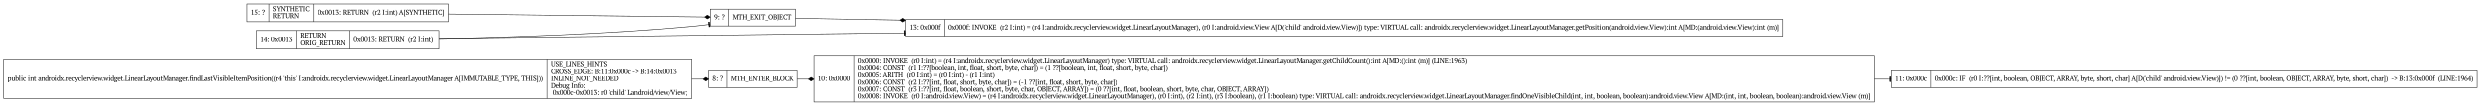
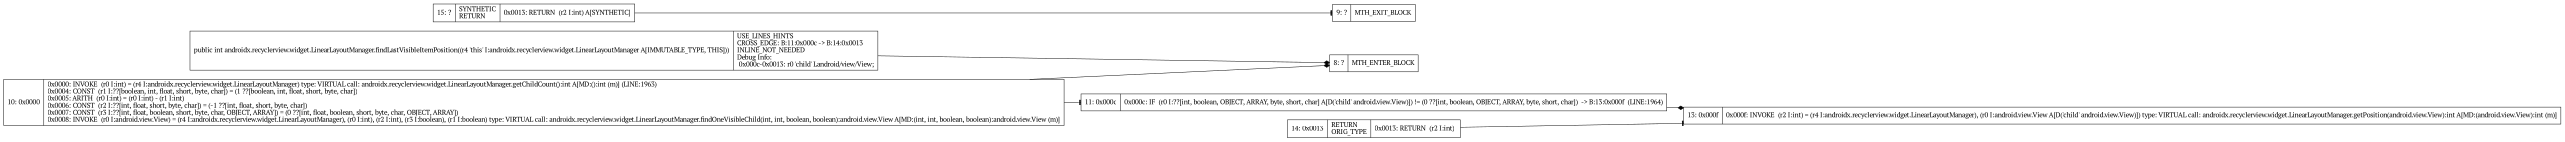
  digraph {
    fontname="PT Serif"
    rankdir=LR
    node [fontname="PT Serif" shape=record]
    edge [arrowhead=diamond fontname="PT Serif"]
    n1 [label="{8\:\ ?|MTH_ENTER_BLOCK\l}"]
    n2 [label="{10\:\ 0x0000|0x0000: INVOKE  (r0 I:int) = (r4 I:androidx.recyclerview.widget.LinearLayoutManager) type: VIRTUAL call: androidx.recyclerview.widget.LinearLayoutManager.getChildCount():int A[MD:():int (m)] (LINE:1963)\l0x0004: CONST  (r1 I:??[boolean, int, float, short, byte, char]) = (1 ??[boolean, int, float, short, byte, char]) \l0x0005: ARITH  (r0 I:int) = (r0 I:int) \- (r1 I:int) \l0x0006: CONST  (r2 I:??[int, float, short, byte, char]) = (\-1 ??[int, float, short, byte, char]) \l0x0007: CONST  (r3 I:??[int, float, boolean, short, byte, char, OBJECT, ARRAY]) = (0 ??[int, float, boolean, short, byte, char, OBJECT, ARRAY]) \l0x0008: INVOKE  (r0 I:android.view.View) = (r4 I:androidx.recyclerview.widget.LinearLayoutManager), (r0 I:int), (r2 I:int), (r3 I:boolean), (r1 I:boolean) type: VIRTUAL call: androidx.recyclerview.widget.LinearLayoutManager.findOneVisibleChild(int, int, boolean, boolean):android.view.View A[MD:(int, int, boolean, boolean):android.view.View (m)]\l}"]
    n3 [label="{11\:\ 0x000c|0x000c: IF  (r0 I:??[int, boolean, OBJECT, ARRAY, byte, short, char] A[D('child' android.view.View)]) != (0 ??[int, boolean, OBJECT, ARRAY, byte, short, char])  \-\> B:13:0x000f  (LINE:1964)\l}"]
    n4 [label="{13\:\ 0x000f|0x000f: INVOKE  (r2 I:int) = (r4 I:androidx.recyclerview.widget.LinearLayoutManager), (r0 I:android.view.View A[D('child' android.view.View)]) type: VIRTUAL call: androidx.recyclerview.widget.LinearLayoutManager.getPosition(android.view.View):int A[MD:(android.view.View):int (m)]\l}"]
    n5 [label="{15\:\ ?|SYNTHETIC\lRETURN\l|0x0013: RETURN  (r2 I:int) A[SYNTHETIC]\l}"]
-   n6 [label="{9\:\ ?|MTH_EXIT_OBJECT\l}"]
-   n7 [label="{14\:\ 0x0013|RETURN\lORIG_RETURN\l|0x0013: RETURN  (r2 I:int) \l}"]
+   n6 [label="{9\:\ ?|MTH_EXIT_BLOCK\l}"]
+   n7 [label="{14\:\ 0x0013|RETURN\lORIG_TYPE\l|0x0013: RETURN  (r2 I:int) \l}"]
    n8 [label="{public int androidx.recyclerview.widget.LinearLayoutManager.findLastVisibleItemPosition((r4 'this' I:androidx.recyclerview.widget.LinearLayoutManager A[IMMUTABLE_TYPE, THIS]))  | USE_LINES_HINTS\lCROSS_EDGE: B:11:0x000c \-\> B:14:0x0013\lINLINE_NOT_NEEDED\lDebug Info:\l  0x000c\-0x0013: r0 'child' Landroid\/view\/View;\l}"]
-   n1 -> n2
+   n2 -> n1
    n2 -> n3 [arrowhead=tee]
-   n6 -> n4
-   n5 -> n6
+   n3 -> n4
+   n5 -> n6 [arrowhead=tee]
    n7 -> n4 [arrowhead=tee]
-   n7 -> n6 [arrowhead=tee]
    n8 -> n1
  }
